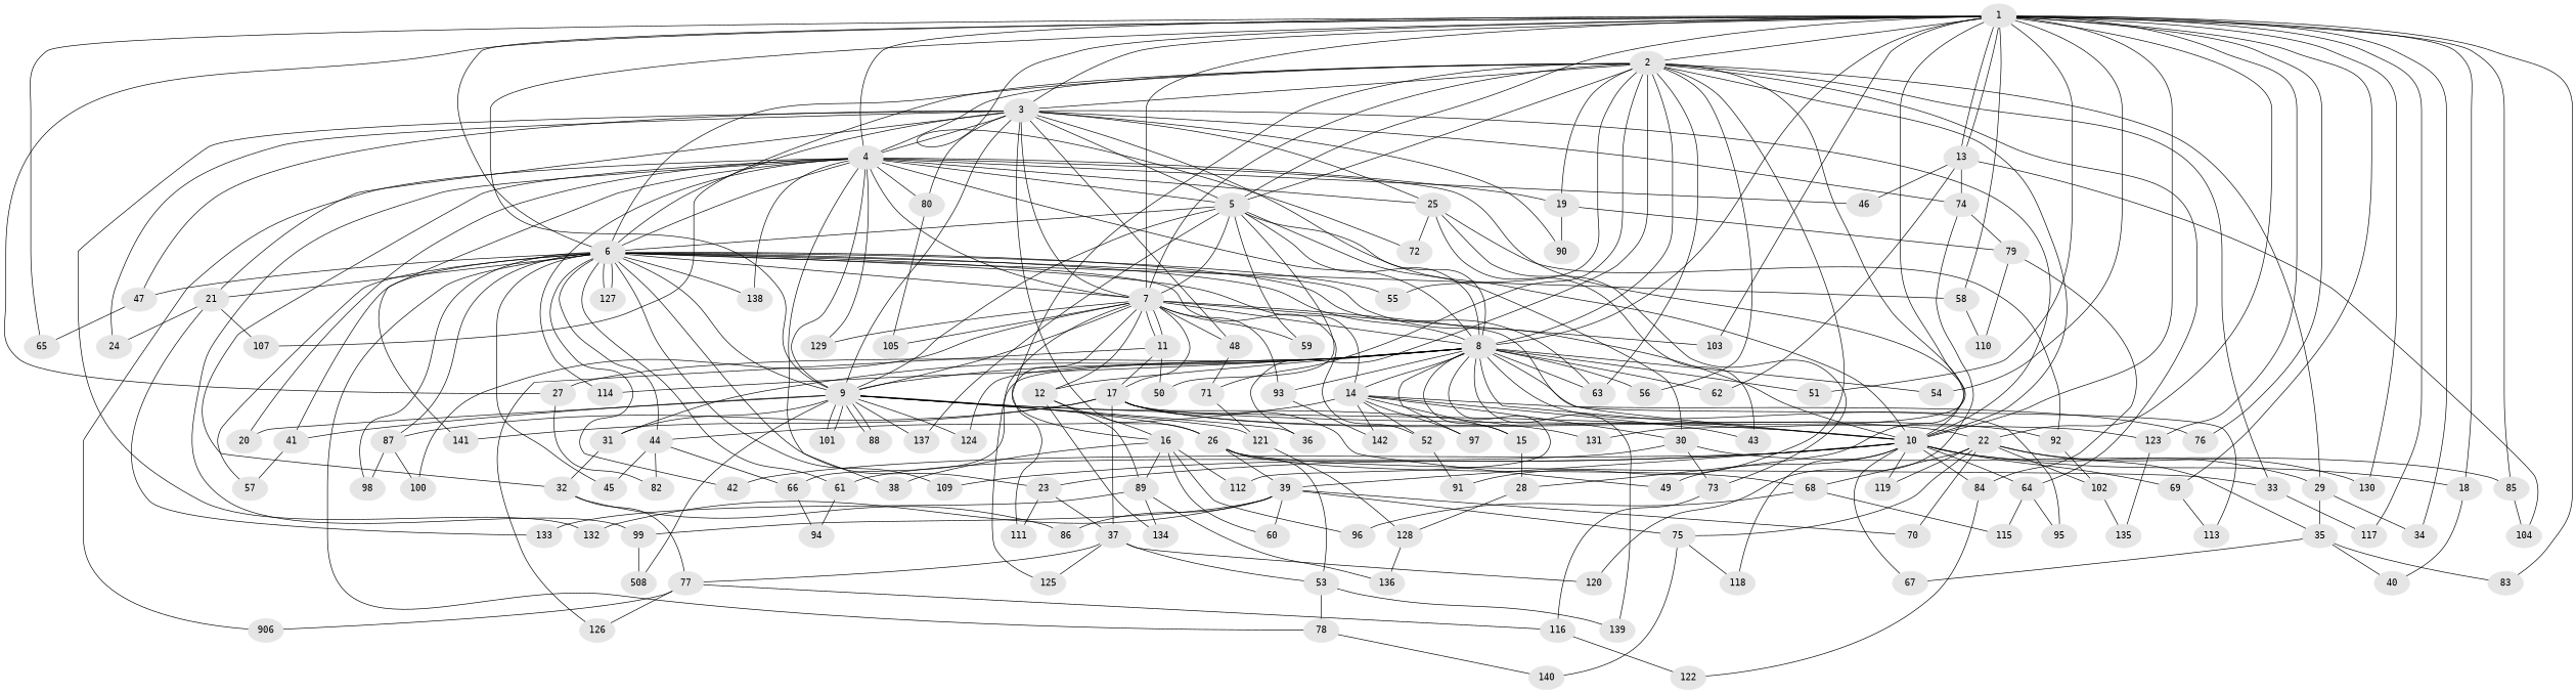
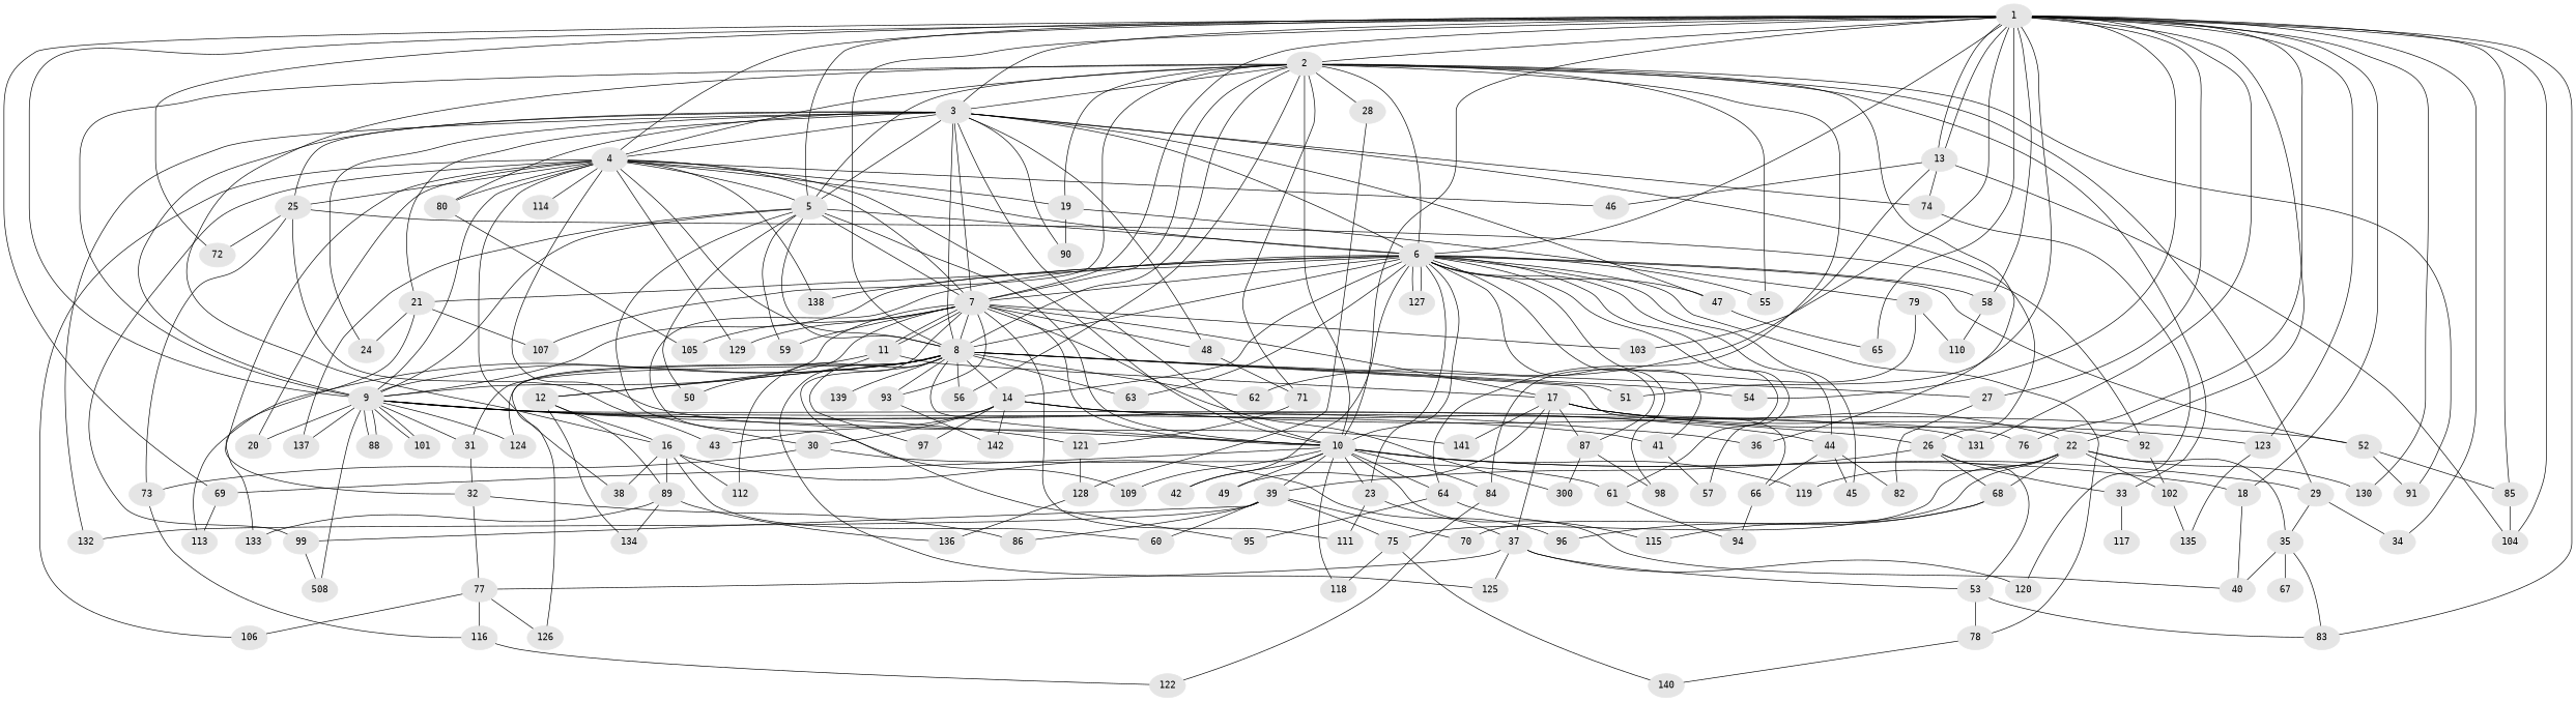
  graph {
    fontname="DejaVu Sans Mono"
    node [color=gray90 fontname="DejaVu Sans Mono" style=filled]
    edge [fontname="DejaVu Sans Mono"]
    1
    2
    3
    4
    5
    6
    7
    8
    9
    10
    13
    18
    22
    27
    34
    51
    54
    58
    65
    69
    72
    76
    83
    85
    103
    117
    123
    130
    131
    16
    19
    28
    29
    33
    36
    55
    56
    64
    71
    91
    107
    21
    24
    25
    26
    47
    48
    74
    80
    90
    132
    20
    32
    38
    46
    99
-   106 [label=906]
+   106
    114
    129
    138
    141
    30
    50
    59
    137
    14
    23
    41
    42
    44
    45
    52
    57
    61
    63
    78
    87
    98
    109
    127
    11
    12
    17
    93
-   100
+   100 [label=300]
    105
    111
    125
-   15
    31
    62
    66
    95
    97
    112
    113
    124
    139
    88
    101
    n101 [label=508]
    121
    39
    49
    67
    84
    118
    119
    104
    40
    35
    68
    70
    75
    102
    82
    110
    135
    89
    60
    96
    79
    128
    115
    133
    43
    92
    73
    53
    120
    77
    86
    142
    37
    94
    140
    126
    134
    122
    136
    116
    1 -- 2
    1 -- 3
    1 -- 4
    1 -- 5
    1 -- 6
    1 -- 7
    1 -- 8
    1 -- 9
    1 -- 10
    1 -- 13
    1 -- 13
    1 -- 18
    1 -- 22
    1 -- 27
    1 -- 34
    1 -- 51
    1 -- 54
    1 -- 58
    1 -- 65
    1 -- 69
    1 -- 72
    1 -- 76
    1 -- 83
    1 -- 85
    1 -- 103
-   1 -- 117
+   1 -- 104
    1 -- 123
    1 -- 130
    1 -- 131
    2 -- 3
    2 -- 4
    2 -- 5
    2 -- 6
    2 -- 7
    2 -- 8
-   2 -- 63
+   2 -- 9
    2 -- 10
    2 -- 16
    2 -- 19
    2 -- 28
    2 -- 29
    2 -- 33
    2 -- 36
    2 -- 55
    2 -- 56
    2 -- 64
    2 -- 71
    2 -- 91
    2 -- 107
    3 -- 4
    3 -- 5
    3 -- 6
    3 -- 7
    3 -- 8
    3 -- 9
    3 -- 10
    3 -- 21
    3 -- 24
    3 -- 25
    3 -- 26
    3 -- 47
    3 -- 48
    3 -- 74
    3 -- 80
    3 -- 90
    3 -- 132
    4 -- 5
    4 -- 6
    4 -- 7
    4 -- 8
    4 -- 9
    4 -- 10
    4 -- 19
    4 -- 25
    4 -- 80
    4 -- 20
    4 -- 32
    4 -- 38
    4 -- 46
    4 -- 99
    4 -- 106
    4 -- 114
    4 -- 129
    4 -- 138
    4 -- 141
    5 -- 6
    5 -- 7
    5 -- 8
    5 -- 9
    5 -- 10
    5 -- 30
    5 -- 50
    5 -- 59
    5 -- 137
    6 -- 7
    6 -- 8
    6 -- 9
    6 -- 10
    6 -- 58
    6 -- 55
    6 -- 21
    6 -- 47
    6 -- 138
    6 -- 14
    6 -- 23
    6 -- 41
    6 -- 42
    6 -- 44
    6 -- 45
    6 -- 52
    6 -- 57
    6 -- 61
    6 -- 63
    6 -- 78
    6 -- 87
    6 -- 98
    6 -- 109
    6 -- 127
    6 -- 127
    7 -- 8
    7 -- 9
    7 -- 10
    7 -- 103
    7 -- 48
    7 -- 129
    7 -- 59
    7 -- 11
    7 -- 11
    7 -- 12
    7 -- 17
    7 -- 93
    7 -- 100
    7 -- 105
    7 -- 111
    7 -- 125
    8 -- 9
    8 -- 10
    8 -- 27
    8 -- 51
    8 -- 54
    8 -- 56
-   8 -- 114
    8 -- 14
    8 -- 63
    8 -- 12
    8 -- 93
-   8 -- 15
    8 -- 31
    8 -- 62
    8 -- 66
    8 -- 95
    8 -- 97
    8 -- 112
    8 -- 113
    8 -- 124
    8 -- 139
    9 -- 10
    9 -- 131
    9 -- 36
    9 -- 26
    9 -- 20
    9 -- 137
    9 -- 41
    9 -- 31
    9 -- 124
    9 -- 88
    9 -- 88
    9 -- 101
    9 -- 101
    9 -- n101
    9 -- 121
    10 -- 18
    10 -- 69
    10 -- 29
    10 -- 64
    10 -- 23
    10 -- 42
    10 -- 109
    10 -- 39
    10 -- 49
-   10 -- 67
+   10 -- 40
    10 -- 84
    10 -- 118
    10 -- 119
    13 -- 74
    13 -- 46
    13 -- 62
    13 -- 104
    18 -- 40
    22 -- 130
    22 -- 119
    22 -- 35
    22 -- 68
    22 -- 70
    22 -- 75
    22 -- 102
    27 -- 82
    58 -- 110
    69 -- 113
    85 -- 104
    123 -- 135
    16 -- 38
    16 -- 112
    16 -- 89
    16 -- 60
    16 -- 96
    19 -- 90
    19 -- 79
    28 -- 128
    29 -- 34
    29 -- 35
    33 -- 117
    64 -- 95
    64 -- 115
    71 -- 121
    21 -- 107
    21 -- 24
    21 -- 133
    25 -- 72
    25 -- 43
    25 -- 92
    25 -- 73
    26 -- 33
    26 -- 39
    26 -- 68
    26 -- 53
    47 -- 65
    48 -- 71
-   74 -- 79
    74 -- 120
    80 -- 105
    32 -- 77
    32 -- 86
    99 -- n101
-   30 -- 85
+   52 -- 85
    30 -- 61
    30 -- 73
    14 -- 76
    14 -- 30
    14 -- 44
    14 -- 52
-   14 -- 15
    14 -- 97
    14 -- 43
    14 -- 142
    23 -- 111
    23 -- 37
    41 -- 57
    44 -- 45
    44 -- 66
    44 -- 82
    52 -- 91
    61 -- 94
    78 -- 140
    87 -- 98
    87 -- 100
    11 -- 50
    11 -- 17
    11 -- 126
    12 -- 16
    12 -- 89
    12 -- 134
    17 -- 22
    17 -- 123
    17 -- 141
    17 -- 87
    17 -- 49
    17 -- 92
    17 -- 37
    93 -- 142
-   15 -- 28
    31 -- 32
    66 -- 94
    121 -- 128
    39 -- 132
    39 -- 99
    39 -- 70
    39 -- 75
    39 -- 60
    39 -- 86
    84 -- 122
    35 -- 83
    35 -- 67
    35 -- 40
    68 -- 96
    68 -- 115
    75 -- 118
    75 -- 140
    102 -- 135
    89 -- 133
    89 -- 134
    89 -- 136
    79 -- 84
    79 -- 110
    128 -- 136
    92 -- 102
    73 -- 116
    53 -- 78
-   53 -- 139
+   53 -- 83
    77 -- 106
    77 -- 126
    77 -- 116
    37 -- 125
    37 -- 53
    37 -- 120
    37 -- 77
    116 -- 122
  }
